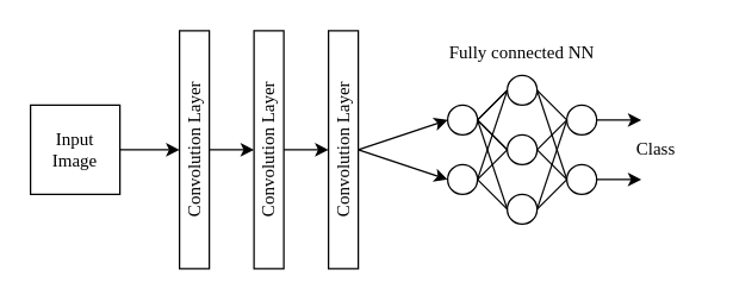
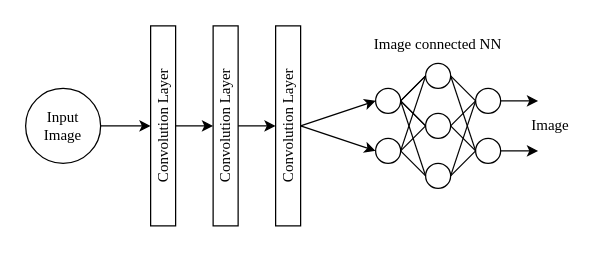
  <mxCell id="0" />
  <mxCell id="1" parent="0" />
  <mxCell id="2" value="" style="ellipse;whiteSpace=wrap;html=1;aspect=fixed;" vertex="1" parent="1"><mxGeometry x="300" y="70" width="20" height="20" as="geometry" /></mxCell>
  <mxCell id="3" value="" style="ellipse;whiteSpace=wrap;html=1;aspect=fixed;" vertex="1" parent="1"><mxGeometry x="300" y="110" width="20" height="20" as="geometry" /></mxCell>
  <mxCell id="4" value="" style="ellipse;whiteSpace=wrap;html=1;aspect=fixed;" vertex="1" parent="1"><mxGeometry x="340" y="50" width="20" height="20" as="geometry" /></mxCell>
  <mxCell id="5" value="" style="ellipse;whiteSpace=wrap;html=1;aspect=fixed;" vertex="1" parent="1"><mxGeometry x="340" y="90" width="20" height="20" as="geometry" /></mxCell>
  <mxCell id="6" value="" style="ellipse;whiteSpace=wrap;html=1;aspect=fixed;" vertex="1" parent="1"><mxGeometry x="340" y="130" width="20" height="20" as="geometry" /></mxCell>
  <mxCell id="7" value="" style="ellipse;whiteSpace=wrap;html=1;aspect=fixed;" vertex="1" parent="1"><mxGeometry x="380" y="70" width="20" height="20" as="geometry" /></mxCell>
  <mxCell id="8" value="" style="ellipse;whiteSpace=wrap;html=1;aspect=fixed;" vertex="1" parent="1"><mxGeometry x="380" y="110" width="20" height="20" as="geometry" /></mxCell>
  <mxCell id="9" value="" style="endArrow=none;html=1;exitX=1;exitY=0.5;exitDx=0;exitDy=0;entryX=0;entryY=0.5;entryDx=0;entryDy=0;" edge="1" parent="1" source="2" target="4"><mxGeometry width="50" height="50" relative="1" as="geometry"><mxPoint x="340" y="110" as="sourcePoint" /><mxPoint x="390" y="60" as="targetPoint" /></mxGeometry></mxCell>
  <mxCell id="10" value="" style="endArrow=none;html=1;exitX=1;exitY=0.5;exitDx=0;exitDy=0;entryX=0;entryY=0.5;entryDx=0;entryDy=0;" edge="1" parent="1" source="2" target="5"><mxGeometry width="50" height="50" relative="1" as="geometry"><mxPoint x="331.96" y="87.9" as="sourcePoint" /><mxPoint x="350" y="70" as="targetPoint" /></mxGeometry></mxCell>
  <mxCell id="11" value="" style="endArrow=none;html=1;exitX=1;exitY=0.5;exitDx=0;exitDy=0;entryX=0;entryY=0.5;entryDx=0;entryDy=0;" edge="1" parent="1" source="2" target="6"><mxGeometry width="50" height="50" relative="1" as="geometry"><mxPoint x="341.96" y="97.9" as="sourcePoint" /><mxPoint x="360" y="80" as="targetPoint" /></mxGeometry></mxCell>
  <mxCell id="12" value="" style="endArrow=none;html=1;exitX=1;exitY=0.5;exitDx=0;exitDy=0;entryX=0;entryY=0.5;entryDx=0;entryDy=0;" edge="1" parent="1"><mxGeometry width="50" height="50" relative="1" as="geometry"><mxPoint x="320" y="80" as="sourcePoint" /><mxPoint x="340" y="60" as="targetPoint" /></mxGeometry></mxCell>
  <mxCell id="13" value="" style="endArrow=none;html=1;exitX=1;exitY=0.5;exitDx=0;exitDy=0;entryX=0;entryY=0.5;entryDx=0;entryDy=0;" edge="1" parent="1"><mxGeometry width="50" height="50" relative="1" as="geometry"><mxPoint x="320" y="80" as="sourcePoint" /><mxPoint x="340" y="100" as="targetPoint" /></mxGeometry></mxCell>
  <mxCell id="14" value="" style="endArrow=none;html=1;exitX=1;exitY=0.5;exitDx=0;exitDy=0;entryX=0;entryY=0.5;entryDx=0;entryDy=0;" edge="1" parent="1" source="3" target="4"><mxGeometry width="50" height="50" relative="1" as="geometry"><mxPoint x="330" y="90" as="sourcePoint" /><mxPoint x="350" y="70" as="targetPoint" /></mxGeometry></mxCell>
  <mxCell id="15" value="" style="endArrow=none;html=1;exitX=1;exitY=0.5;exitDx=0;exitDy=0;" edge="1" parent="1" source="3"><mxGeometry width="50" height="50" relative="1" as="geometry"><mxPoint x="340" y="100" as="sourcePoint" /><mxPoint x="340" y="100" as="targetPoint" /></mxGeometry></mxCell>
  <mxCell id="16" value="" style="endArrow=none;html=1;exitX=1;exitY=0.5;exitDx=0;exitDy=0;entryX=0;entryY=0.5;entryDx=0;entryDy=0;" edge="1" parent="1" source="3" target="6"><mxGeometry width="50" height="50" relative="1" as="geometry"><mxPoint x="350" y="110" as="sourcePoint" /><mxPoint x="370" y="90" as="targetPoint" /></mxGeometry></mxCell>
  <mxCell id="17" value="" style="endArrow=none;html=1;exitX=1;exitY=0.5;exitDx=0;exitDy=0;entryX=0;entryY=0.5;entryDx=0;entryDy=0;" edge="1" parent="1" source="4" target="7"><mxGeometry width="50" height="50" relative="1" as="geometry"><mxPoint x="330" y="90" as="sourcePoint" /><mxPoint x="350" y="70" as="targetPoint" /></mxGeometry></mxCell>
  <mxCell id="18" value="" style="endArrow=none;html=1;exitX=1;exitY=0.5;exitDx=0;exitDy=0;entryX=0;entryY=0.5;entryDx=0;entryDy=0;" edge="1" parent="1" source="5" target="7"><mxGeometry width="50" height="50" relative="1" as="geometry"><mxPoint x="370" y="70" as="sourcePoint" /><mxPoint x="390" y="90" as="targetPoint" /></mxGeometry></mxCell>
  <mxCell id="19" value="" style="endArrow=none;html=1;entryX=1;entryY=0.5;entryDx=0;entryDy=0;exitX=0;exitY=0.5;exitDx=0;exitDy=0;" edge="1" parent="1" source="7" target="6"><mxGeometry width="50" height="50" relative="1" as="geometry"><mxPoint x="380" y="100" as="sourcePoint" /><mxPoint x="400" y="100" as="targetPoint" /></mxGeometry></mxCell>
  <mxCell id="20" value="" style="endArrow=none;html=1;exitX=1;exitY=0.5;exitDx=0;exitDy=0;entryX=0;entryY=0.5;entryDx=0;entryDy=0;" edge="1" parent="1" source="6" target="8"><mxGeometry width="50" height="50" relative="1" as="geometry"><mxPoint x="390" y="90" as="sourcePoint" /><mxPoint x="410" y="110" as="targetPoint" /></mxGeometry></mxCell>
  <mxCell id="21" value="" style="endArrow=none;html=1;exitX=1;exitY=0.5;exitDx=0;exitDy=0;entryX=0;entryY=0.5;entryDx=0;entryDy=0;" edge="1" parent="1" source="5" target="8"><mxGeometry width="50" height="50" relative="1" as="geometry"><mxPoint x="400" y="100" as="sourcePoint" /><mxPoint x="420" y="120" as="targetPoint" /></mxGeometry></mxCell>
  <mxCell id="22" value="" style="endArrow=none;html=1;exitX=1;exitY=0.5;exitDx=0;exitDy=0;entryX=0;entryY=0.5;entryDx=0;entryDy=0;" edge="1" parent="1" source="4" target="8"><mxGeometry width="50" height="50" relative="1" as="geometry"><mxPoint x="410" y="110" as="sourcePoint" /><mxPoint x="430" y="130" as="targetPoint" /></mxGeometry></mxCell>
  <mxCell id="23" value="&lt;font face=&quot;Times New Roman&quot;&gt;Convolution Layer&lt;/font&gt;" style="rounded=0;whiteSpace=wrap;html=1;horizontal=0;" vertex="1" parent="1"><mxGeometry x="120" y="20" width="20" height="160" as="geometry" /></mxCell>
  <mxCell id="24" value="&lt;font face=&quot;Times New Roman&quot;&gt;Convolution Layer&lt;/font&gt;" style="rounded=0;whiteSpace=wrap;html=1;horizontal=0;" vertex="1" parent="1"><mxGeometry x="170" y="20" width="20" height="160" as="geometry" /></mxCell>
  <mxCell id="25" value="&lt;font face=&quot;Times New Roman&quot;&gt;Convolution Layer&lt;/font&gt;" style="rounded=0;whiteSpace=wrap;html=1;horizontal=0;" vertex="1" parent="1"><mxGeometry x="220" y="20" width="20" height="160" as="geometry" /></mxCell>
- <mxCell id="26" value="Input&lt;br&gt;Image" style="rounded=0;whiteSpace=wrap;html=1;fontFamily=Times New Roman;" vertex="1" parent="1"><mxGeometry x="20" y="70" width="60" height="60" as="geometry" /></mxCell>
+ <mxCell id="26" value="Input&lt;br&gt;Image" style="ellipse;whiteSpace=wrap;html=1;fontFamily=Times New Roman;" vertex="1" parent="1"><mxGeometry x="20" y="70" width="60" height="60" as="geometry" /></mxCell>
  <mxCell id="27" value="" style="endArrow=classic;html=1;fontFamily=Times New Roman;exitX=1;exitY=0.5;exitDx=0;exitDy=0;entryX=0;entryY=0.5;entryDx=0;entryDy=0;" edge="1" parent="1" source="26" target="23"><mxGeometry width="50" height="50" relative="1" as="geometry"><mxPoint x="290" y="160" as="sourcePoint" /><mxPoint x="340" y="110" as="targetPoint" /></mxGeometry></mxCell>
  <mxCell id="28" value="" style="endArrow=classic;html=1;fontFamily=Times New Roman;exitX=1;exitY=0.5;exitDx=0;exitDy=0;entryX=0;entryY=0.5;entryDx=0;entryDy=0;" edge="1" parent="1" source="23" target="24"><mxGeometry width="50" height="50" relative="1" as="geometry"><mxPoint x="90" y="110" as="sourcePoint" /><mxPoint x="130" y="110" as="targetPoint" /></mxGeometry></mxCell>
  <mxCell id="29" value="" style="endArrow=classic;html=1;fontFamily=Times New Roman;exitX=1;exitY=0.5;exitDx=0;exitDy=0;entryX=0;entryY=0.5;entryDx=0;entryDy=0;" edge="1" parent="1" source="24" target="25"><mxGeometry width="50" height="50" relative="1" as="geometry"><mxPoint x="100" y="120" as="sourcePoint" /><mxPoint x="140" y="120" as="targetPoint" /></mxGeometry></mxCell>
  <mxCell id="30" value="" style="endArrow=classic;html=1;fontFamily=Times New Roman;exitX=1;exitY=0.5;exitDx=0;exitDy=0;entryX=0;entryY=0.5;entryDx=0;entryDy=0;" edge="1" parent="1" source="25" target="2"><mxGeometry width="50" height="50" relative="1" as="geometry"><mxPoint x="110" y="130" as="sourcePoint" /><mxPoint x="150" y="130" as="targetPoint" /></mxGeometry></mxCell>
  <mxCell id="31" value="" style="endArrow=classic;html=1;fontFamily=Times New Roman;exitX=1;exitY=0.5;exitDx=0;exitDy=0;entryX=0;entryY=0.5;entryDx=0;entryDy=0;" edge="1" parent="1" source="25" target="3"><mxGeometry width="50" height="50" relative="1" as="geometry"><mxPoint x="120" y="140" as="sourcePoint" /><mxPoint x="160" y="140" as="targetPoint" /></mxGeometry></mxCell>
- <mxCell id="32" value="Fully connected NN" style="text;html=1;strokeColor=none;fillColor=none;align=center;verticalAlign=middle;whiteSpace=wrap;rounded=0;fontFamily=Times New Roman;" vertex="1" parent="1"><mxGeometry x="290" y="20" width="120" height="30" as="geometry" /></mxCell>
+ <mxCell id="32" value="Image connected NN" style="text;html=1;strokeColor=none;fillColor=none;align=center;verticalAlign=middle;whiteSpace=wrap;rounded=0;fontFamily=Times New Roman;" vertex="1" parent="1"><mxGeometry x="290" y="20" width="120" height="30" as="geometry" /></mxCell>
  <mxCell id="33" value="" style="endArrow=classic;html=1;fontFamily=Times New Roman;exitX=1;exitY=0.5;exitDx=0;exitDy=0;" edge="1" parent="1" source="7"><mxGeometry width="50" height="50" relative="1" as="geometry"><mxPoint x="390" y="150" as="sourcePoint" /><mxPoint x="430" y="80" as="targetPoint" /></mxGeometry></mxCell>
  <mxCell id="34" value="" style="endArrow=classic;html=1;fontFamily=Times New Roman;exitX=1;exitY=0.5;exitDx=0;exitDy=0;" edge="1" parent="1" source="8"><mxGeometry width="50" height="50" relative="1" as="geometry"><mxPoint x="390" y="150" as="sourcePoint" /><mxPoint x="430" y="120" as="targetPoint" /></mxGeometry></mxCell>
- <mxCell id="35" value="Class" style="text;html=1;strokeColor=none;fillColor=none;align=center;verticalAlign=middle;whiteSpace=wrap;rounded=0;fontFamily=Times New Roman;" vertex="1" parent="1"><mxGeometry x="410" y="82.5" width="60" height="35" as="geometry" /></mxCell>
+ <mxCell id="35" value="Image" style="text;html=1;strokeColor=none;fillColor=none;align=center;verticalAlign=middle;whiteSpace=wrap;rounded=0;fontFamily=Times New Roman;" vertex="1" parent="1"><mxGeometry x="410" y="82.5" width="60" height="35" as="geometry" /></mxCell>
